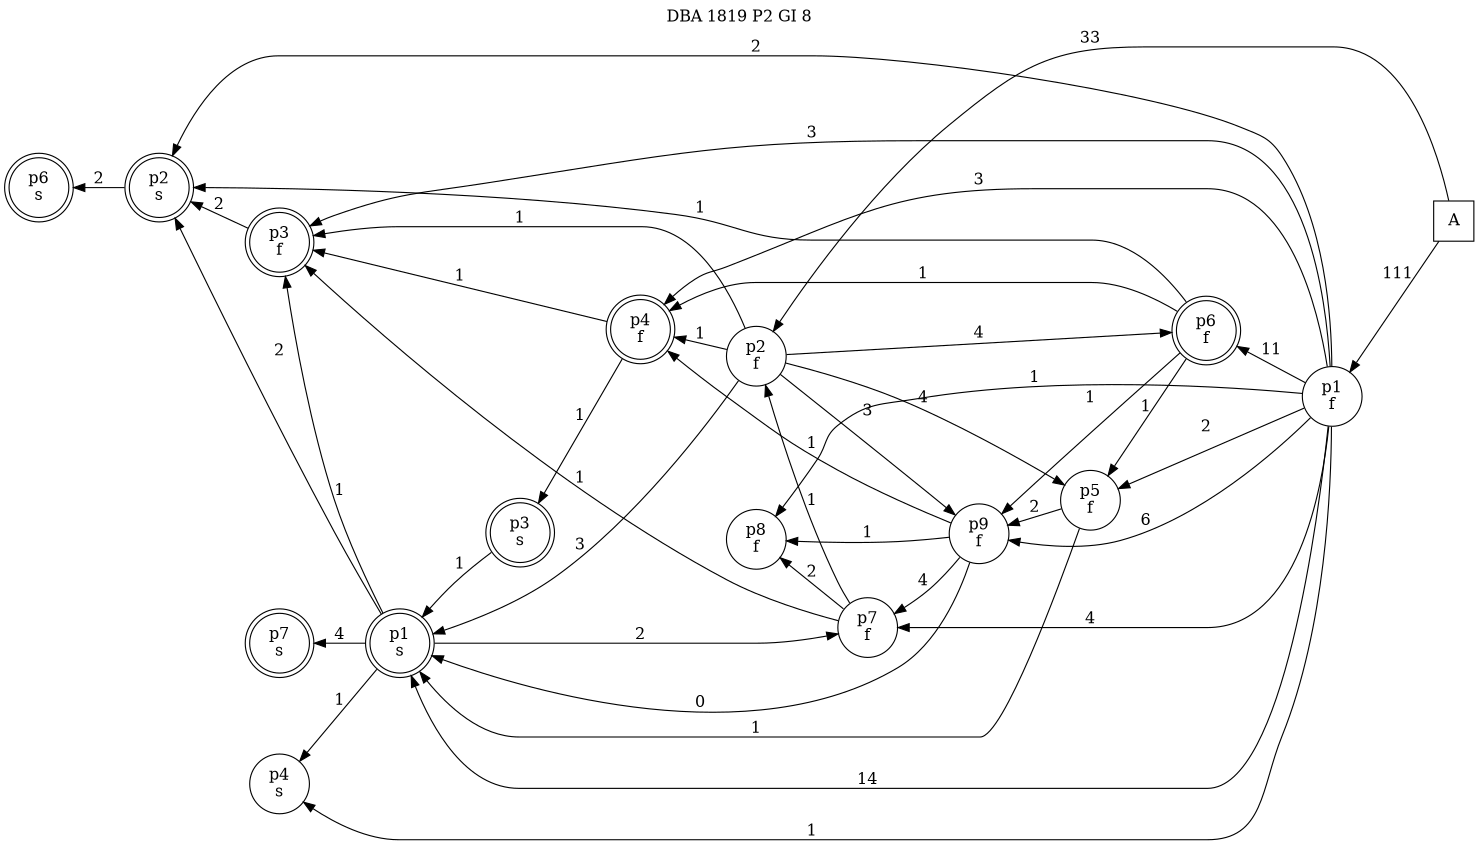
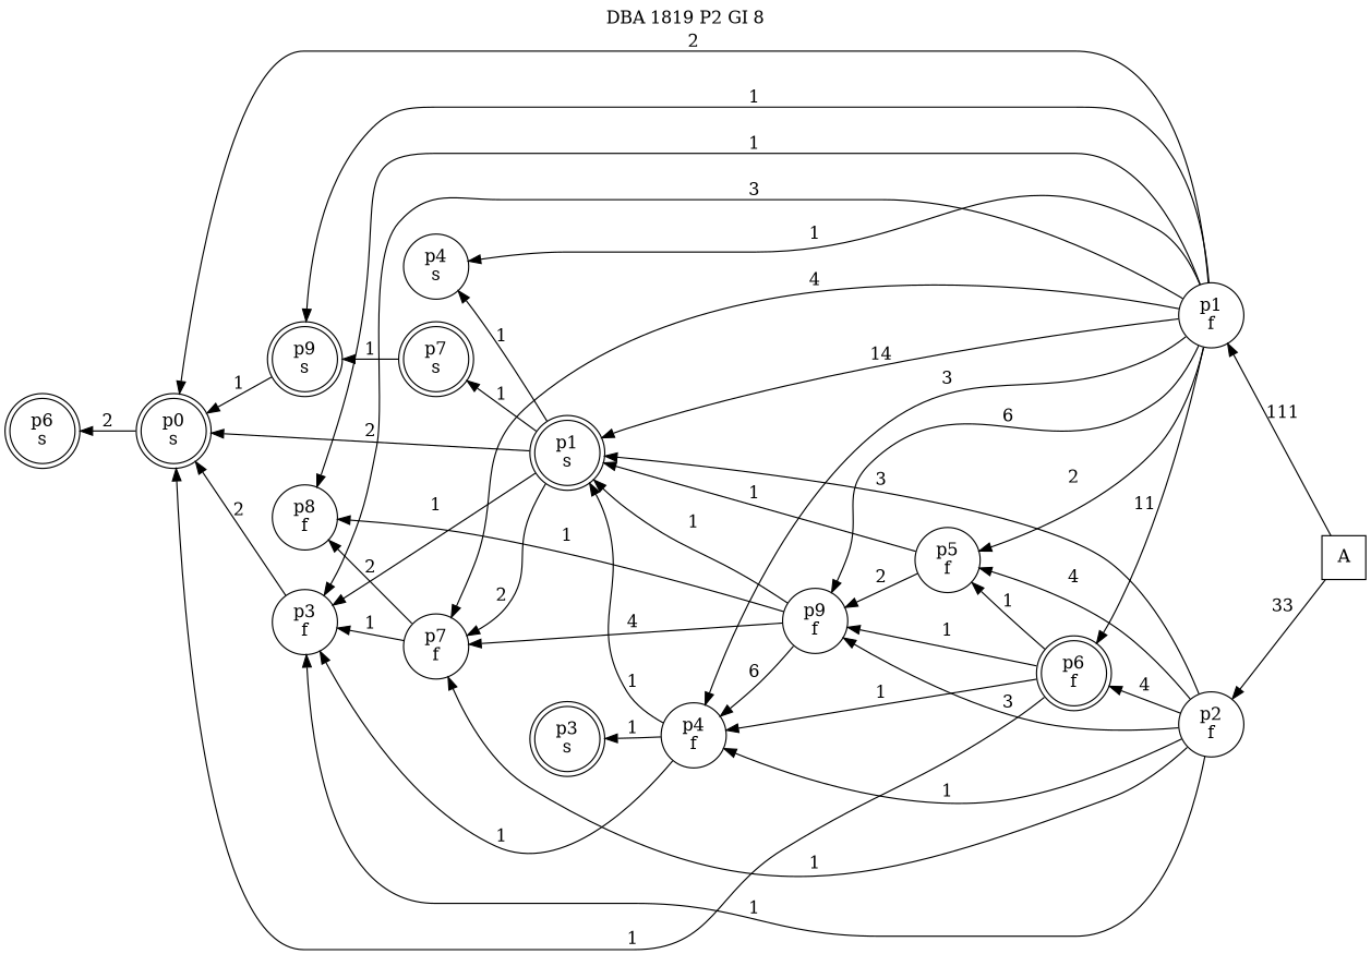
  digraph {
    label=" DBA 1819 P2 GI 8 "
    labelloc=tl
    rankdir=RL
    node [shape=circle]
    n1 [label=A shape=square]
    n2 [label="p1\nf"]
    n3 [label="p2\nf"]
    n4 [label="p6\nf" shape=doublecircle]
    n5 [label="p5\nf"]
    n6 [label="p9\nf"]
    n7 [label="p7\nf"]
    n8 [label="p8\nf"]
-   n9 [label="p3\nf" shape=doublecircle]
-   n10 [label="p4\nf" shape=doublecircle]
+   n9 [label="p3\nf"]
+   n10 [label="p4\nf"]
    n11 [label="p1\ns" shape=doublecircle]
-   n12 [label="p2\ns" shape=doublecircle]
+   n12 [label="p0\ns" shape=doublecircle]
    n13 [label="p4\ns"]
+   n14 [label="p9\ns" shape=doublecircle]
    n15 [label="p3\ns" shape=doublecircle]
    n16 [label="p7\ns" shape=doublecircle]
    n17 [label="p6\ns" shape=doublecircle]
    n1 -> n2 [label=111]
    n1 -> n3 [label=33]
    n2 -> n4 [label=11]
    n2 -> n5 [label=2]
    n2 -> n6 [label=6]
    n2 -> n7 [label=4]
    n2 -> n8 [label=1]
    n2 -> n9 [label=3]
    n2 -> n10 [label=3]
    n2 -> n11 [label=14]
    n2 -> n12 [label=2]
    n2 -> n13 [label=1]
+   n2 -> n14 [label=1]
    n3 -> n4 [label=4]
    n3 -> n5 [label=4]
    n3 -> n6 [label=3]
-   n7 -> n3 [label=1]
+   n3 -> n7 [label=1]
    n3 -> n9 [label=1]
    n3 -> n10 [label=1]
    n3 -> n11 [label=3]
    n4 -> n5 [label=1]
    n4 -> n6 [label=1]
    n4 -> n10 [label=1]
    n4 -> n12 [label=1]
    n5 -> n6 [label=2]
    n5 -> n11 [label=1]
    n6 -> n7 [label=4]
    n6 -> n8 [label=1]
-   n6 -> n10 [label=1]
-   n6 -> n11 [label=0]
+   n6 -> n10 [label=6]
+   n6 -> n11 [label=1]
    n7 -> n8 [label=2]
    n7 -> n9 [label=1]
    n9 -> n12 [label=2]
    n10 -> n9 [label=1]
    n10 -> n15 [label=1]
    n11 -> n7 [label=2]
    n11 -> n9 [label=1]
    n11 -> n12 [label=2]
    n11 -> n13 [label=1]
-   n11 -> n16 [label=4]
+   n11 -> n16 [label=1]
    n12 -> n17 [label=2]
-   n15 -> n11 [label=1]
+   n14 -> n12 [label=1]
+   n10 -> n11 [label=1]
+   n16 -> n14 [label=1]
  }
